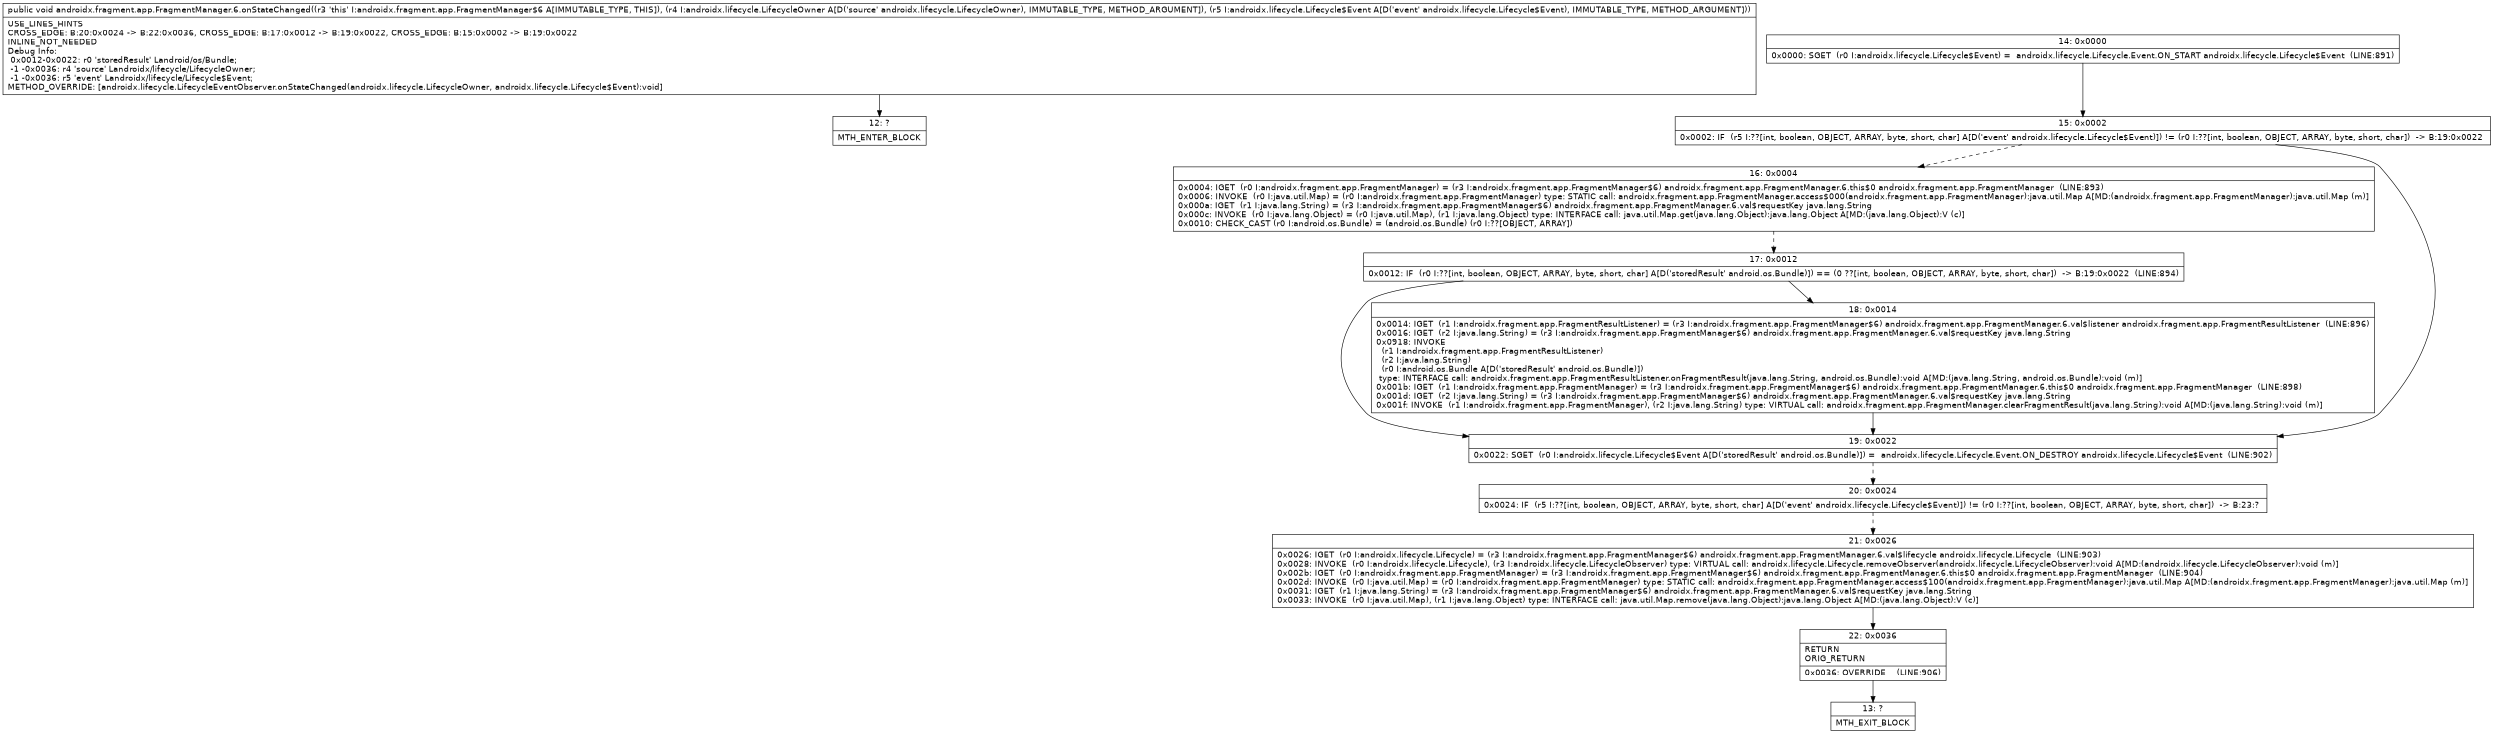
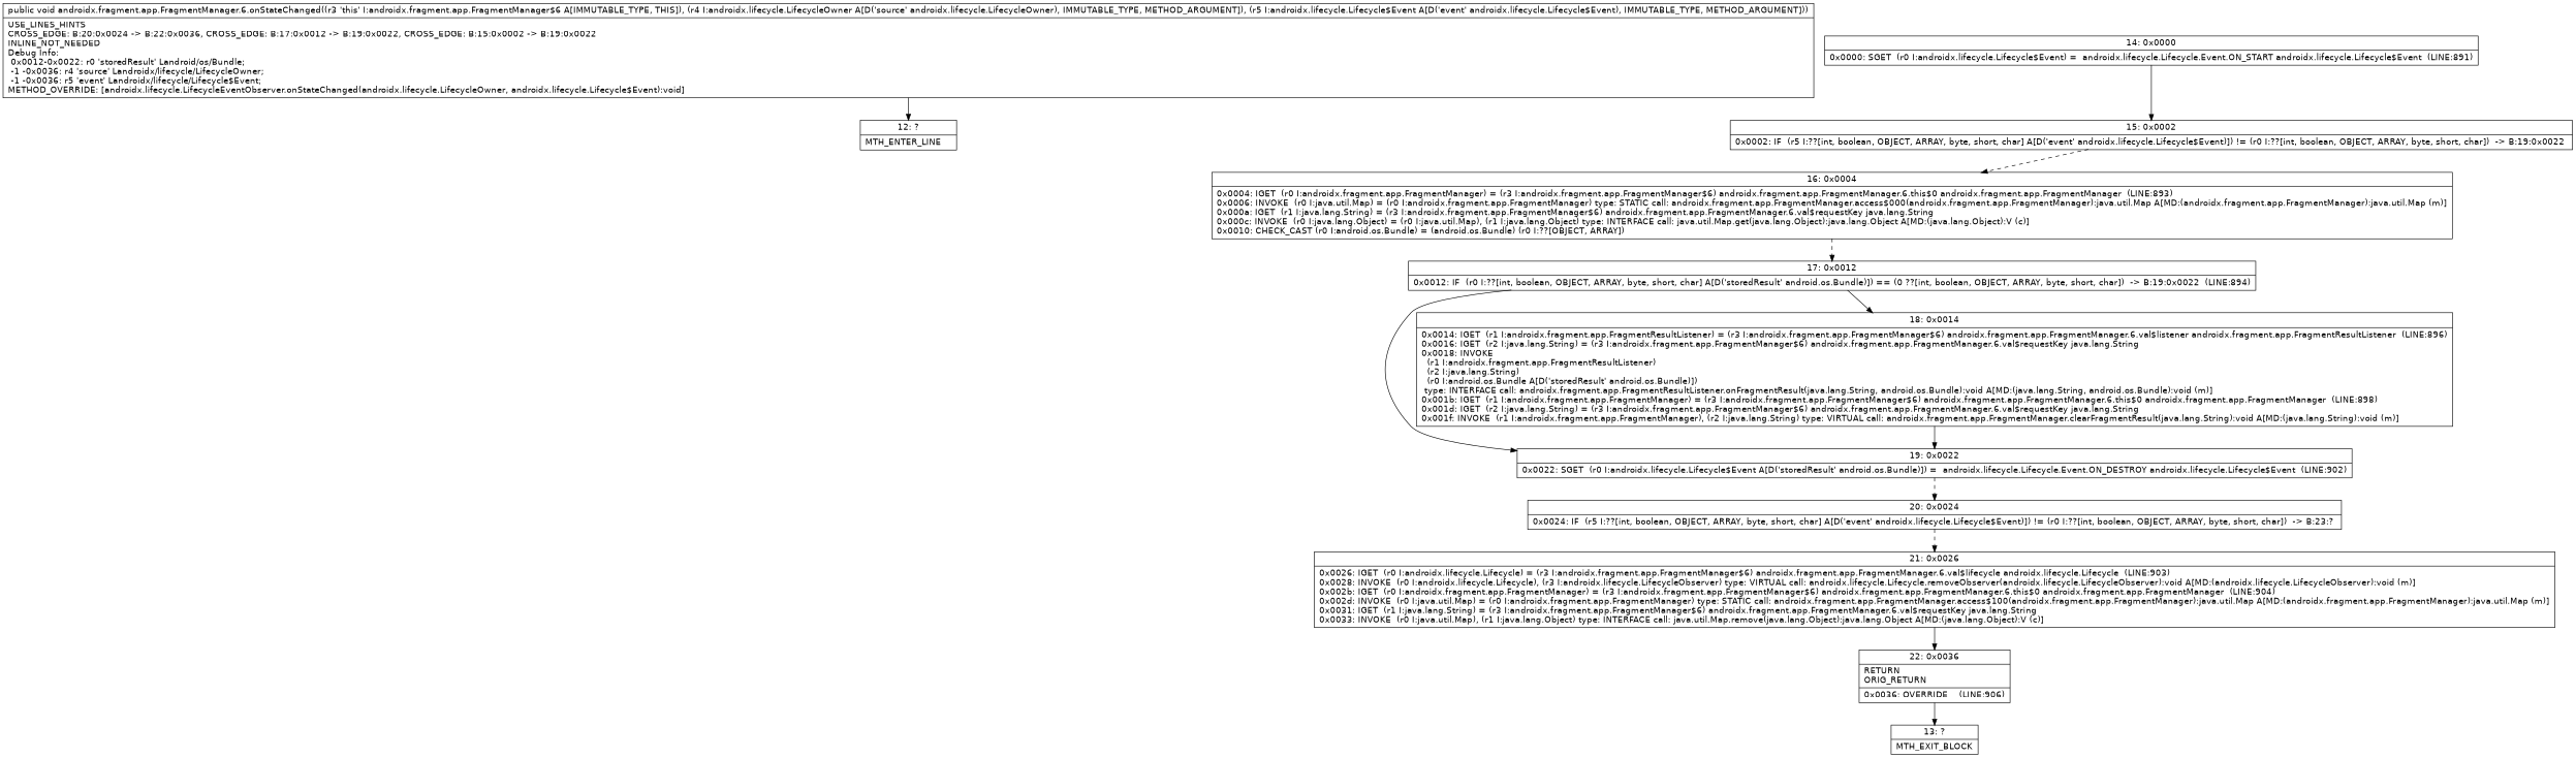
  digraph {
    fontname="DejaVu Sans"
    node [fontname="DejaVu Sans" shape=record]
    edge [fontname="DejaVu Sans"]
-   n1 [label="{12\:\ ?|MTH_ENTER_BLOCK\l}"]
+   n1 [label="{12\:\ ?|MTH_ENTER_LINE\l}"]
    n2 [label="{14\:\ 0x0000|0x0000: SGET  (r0 I:androidx.lifecycle.Lifecycle$Event) =  androidx.lifecycle.Lifecycle.Event.ON_START androidx.lifecycle.Lifecycle$Event  (LINE:891)\l}"]
    n3 [label="{15\:\ 0x0002|0x0002: IF  (r5 I:??[int, boolean, OBJECT, ARRAY, byte, short, char] A[D('event' androidx.lifecycle.Lifecycle$Event)]) != (r0 I:??[int, boolean, OBJECT, ARRAY, byte, short, char])  \-\> B:19:0x0022 \l}"]
    n4 [label="{16\:\ 0x0004|0x0004: IGET  (r0 I:androidx.fragment.app.FragmentManager) = (r3 I:androidx.fragment.app.FragmentManager$6) androidx.fragment.app.FragmentManager.6.this$0 androidx.fragment.app.FragmentManager  (LINE:893)\l0x0006: INVOKE  (r0 I:java.util.Map) = (r0 I:androidx.fragment.app.FragmentManager) type: STATIC call: androidx.fragment.app.FragmentManager.access$000(androidx.fragment.app.FragmentManager):java.util.Map A[MD:(androidx.fragment.app.FragmentManager):java.util.Map (m)]\l0x000a: IGET  (r1 I:java.lang.String) = (r3 I:androidx.fragment.app.FragmentManager$6) androidx.fragment.app.FragmentManager.6.val$requestKey java.lang.String \l0x000c: INVOKE  (r0 I:java.lang.Object) = (r0 I:java.util.Map), (r1 I:java.lang.Object) type: INTERFACE call: java.util.Map.get(java.lang.Object):java.lang.Object A[MD:(java.lang.Object):V (c)]\l0x0010: CHECK_CAST (r0 I:android.os.Bundle) = (android.os.Bundle) (r0 I:??[OBJECT, ARRAY]) \l}"]
    n5 [label="{19\:\ 0x0022|0x0022: SGET  (r0 I:androidx.lifecycle.Lifecycle$Event A[D('storedResult' android.os.Bundle)]) =  androidx.lifecycle.Lifecycle.Event.ON_DESTROY androidx.lifecycle.Lifecycle$Event  (LINE:902)\l}"]
    n6 [label="{17\:\ 0x0012|0x0012: IF  (r0 I:??[int, boolean, OBJECT, ARRAY, byte, short, char] A[D('storedResult' android.os.Bundle)]) == (0 ??[int, boolean, OBJECT, ARRAY, byte, short, char])  \-\> B:19:0x0022  (LINE:894)\l}"]
    n7 [label="{20\:\ 0x0024|0x0024: IF  (r5 I:??[int, boolean, OBJECT, ARRAY, byte, short, char] A[D('event' androidx.lifecycle.Lifecycle$Event)]) != (r0 I:??[int, boolean, OBJECT, ARRAY, byte, short, char])  \-\> B:23:? \l}"]
-   n8 [label="{18\:\ 0x0014|0x0014: IGET  (r1 I:androidx.fragment.app.FragmentResultListener) = (r3 I:androidx.fragment.app.FragmentManager$6) androidx.fragment.app.FragmentManager.6.val$listener androidx.fragment.app.FragmentResultListener  (LINE:896)\l0x0016: IGET  (r2 I:java.lang.String) = (r3 I:androidx.fragment.app.FragmentManager$6) androidx.fragment.app.FragmentManager.6.val$requestKey java.lang.String \l0x0918: INVOKE  \l  (r1 I:androidx.fragment.app.FragmentResultListener)\l  (r2 I:java.lang.String)\l  (r0 I:android.os.Bundle A[D('storedResult' android.os.Bundle)])\l type: INTERFACE call: androidx.fragment.app.FragmentResultListener.onFragmentResult(java.lang.String, android.os.Bundle):void A[MD:(java.lang.String, android.os.Bundle):void (m)]\l0x001b: IGET  (r1 I:androidx.fragment.app.FragmentManager) = (r3 I:androidx.fragment.app.FragmentManager$6) androidx.fragment.app.FragmentManager.6.this$0 androidx.fragment.app.FragmentManager  (LINE:898)\l0x001d: IGET  (r2 I:java.lang.String) = (r3 I:androidx.fragment.app.FragmentManager$6) androidx.fragment.app.FragmentManager.6.val$requestKey java.lang.String \l0x001f: INVOKE  (r1 I:androidx.fragment.app.FragmentManager), (r2 I:java.lang.String) type: VIRTUAL call: androidx.fragment.app.FragmentManager.clearFragmentResult(java.lang.String):void A[MD:(java.lang.String):void (m)]\l}"]
+   n8 [label="{18\:\ 0x0014|0x0014: IGET  (r1 I:androidx.fragment.app.FragmentResultListener) = (r3 I:androidx.fragment.app.FragmentManager$6) androidx.fragment.app.FragmentManager.6.val$listener androidx.fragment.app.FragmentResultListener  (LINE:896)\l0x0016: IGET  (r2 I:java.lang.String) = (r3 I:androidx.fragment.app.FragmentManager$6) androidx.fragment.app.FragmentManager.6.val$requestKey java.lang.String \l0x0018: INVOKE  \l  (r1 I:androidx.fragment.app.FragmentResultListener)\l  (r2 I:java.lang.String)\l  (r0 I:android.os.Bundle A[D('storedResult' android.os.Bundle)])\l type: INTERFACE call: androidx.fragment.app.FragmentResultListener.onFragmentResult(java.lang.String, android.os.Bundle):void A[MD:(java.lang.String, android.os.Bundle):void (m)]\l0x001b: IGET  (r1 I:androidx.fragment.app.FragmentManager) = (r3 I:androidx.fragment.app.FragmentManager$6) androidx.fragment.app.FragmentManager.6.this$0 androidx.fragment.app.FragmentManager  (LINE:898)\l0x001d: IGET  (r2 I:java.lang.String) = (r3 I:androidx.fragment.app.FragmentManager$6) androidx.fragment.app.FragmentManager.6.val$requestKey java.lang.String \l0x001f: INVOKE  (r1 I:androidx.fragment.app.FragmentManager), (r2 I:java.lang.String) type: VIRTUAL call: androidx.fragment.app.FragmentManager.clearFragmentResult(java.lang.String):void A[MD:(java.lang.String):void (m)]\l}"]
    n9 [label="{21\:\ 0x0026|0x0026: IGET  (r0 I:androidx.lifecycle.Lifecycle) = (r3 I:androidx.fragment.app.FragmentManager$6) androidx.fragment.app.FragmentManager.6.val$lifecycle androidx.lifecycle.Lifecycle  (LINE:903)\l0x0028: INVOKE  (r0 I:androidx.lifecycle.Lifecycle), (r3 I:androidx.lifecycle.LifecycleObserver) type: VIRTUAL call: androidx.lifecycle.Lifecycle.removeObserver(androidx.lifecycle.LifecycleObserver):void A[MD:(androidx.lifecycle.LifecycleObserver):void (m)]\l0x002b: IGET  (r0 I:androidx.fragment.app.FragmentManager) = (r3 I:androidx.fragment.app.FragmentManager$6) androidx.fragment.app.FragmentManager.6.this$0 androidx.fragment.app.FragmentManager  (LINE:904)\l0x002d: INVOKE  (r0 I:java.util.Map) = (r0 I:androidx.fragment.app.FragmentManager) type: STATIC call: androidx.fragment.app.FragmentManager.access$100(androidx.fragment.app.FragmentManager):java.util.Map A[MD:(androidx.fragment.app.FragmentManager):java.util.Map (m)]\l0x0031: IGET  (r1 I:java.lang.String) = (r3 I:androidx.fragment.app.FragmentManager$6) androidx.fragment.app.FragmentManager.6.val$requestKey java.lang.String \l0x0033: INVOKE  (r0 I:java.util.Map), (r1 I:java.lang.Object) type: INTERFACE call: java.util.Map.remove(java.lang.Object):java.lang.Object A[MD:(java.lang.Object):V (c)]\l}"]
    n10 [label="{22\:\ 0x0036|RETURN\lORIG_RETURN\l|0x0036: OVERRIDE    (LINE:906)\l}"]
    n11 [label="{13\:\ ?|MTH_EXIT_BLOCK\l}"]
    n12 [label="{public void androidx.fragment.app.FragmentManager.6.onStateChanged((r3 'this' I:androidx.fragment.app.FragmentManager$6 A[IMMUTABLE_TYPE, THIS]), (r4 I:androidx.lifecycle.LifecycleOwner A[D('source' androidx.lifecycle.LifecycleOwner), IMMUTABLE_TYPE, METHOD_ARGUMENT]), (r5 I:androidx.lifecycle.Lifecycle$Event A[D('event' androidx.lifecycle.Lifecycle$Event), IMMUTABLE_TYPE, METHOD_ARGUMENT]))  | USE_LINES_HINTS\lCROSS_EDGE: B:20:0x0024 \-\> B:22:0x0036, CROSS_EDGE: B:17:0x0012 \-\> B:19:0x0022, CROSS_EDGE: B:15:0x0002 \-\> B:19:0x0022\lINLINE_NOT_NEEDED\lDebug Info:\l  0x0012\-0x0022: r0 'storedResult' Landroid\/os\/Bundle;\l  \-1 \-0x0036: r4 'source' Landroidx\/lifecycle\/LifecycleOwner;\l  \-1 \-0x0036: r5 'event' Landroidx\/lifecycle\/Lifecycle$Event;\lMETHOD_OVERRIDE: [androidx.lifecycle.LifecycleEventObserver.onStateChanged(androidx.lifecycle.LifecycleOwner, androidx.lifecycle.Lifecycle$Event):void]\l}"]
    n2 -> n3
    n3 -> n4 [style=dashed]
-   n3 -> n5
    n4 -> n6 [style=dashed]
    n5 -> n7 [style=dashed]
    n6 -> n5
    n6 -> n8 [style=solid]
    n7 -> n9 [style=dashed]
    n8 -> n5
    n9 -> n10
    n10 -> n11
    n12 -> n1
  }
